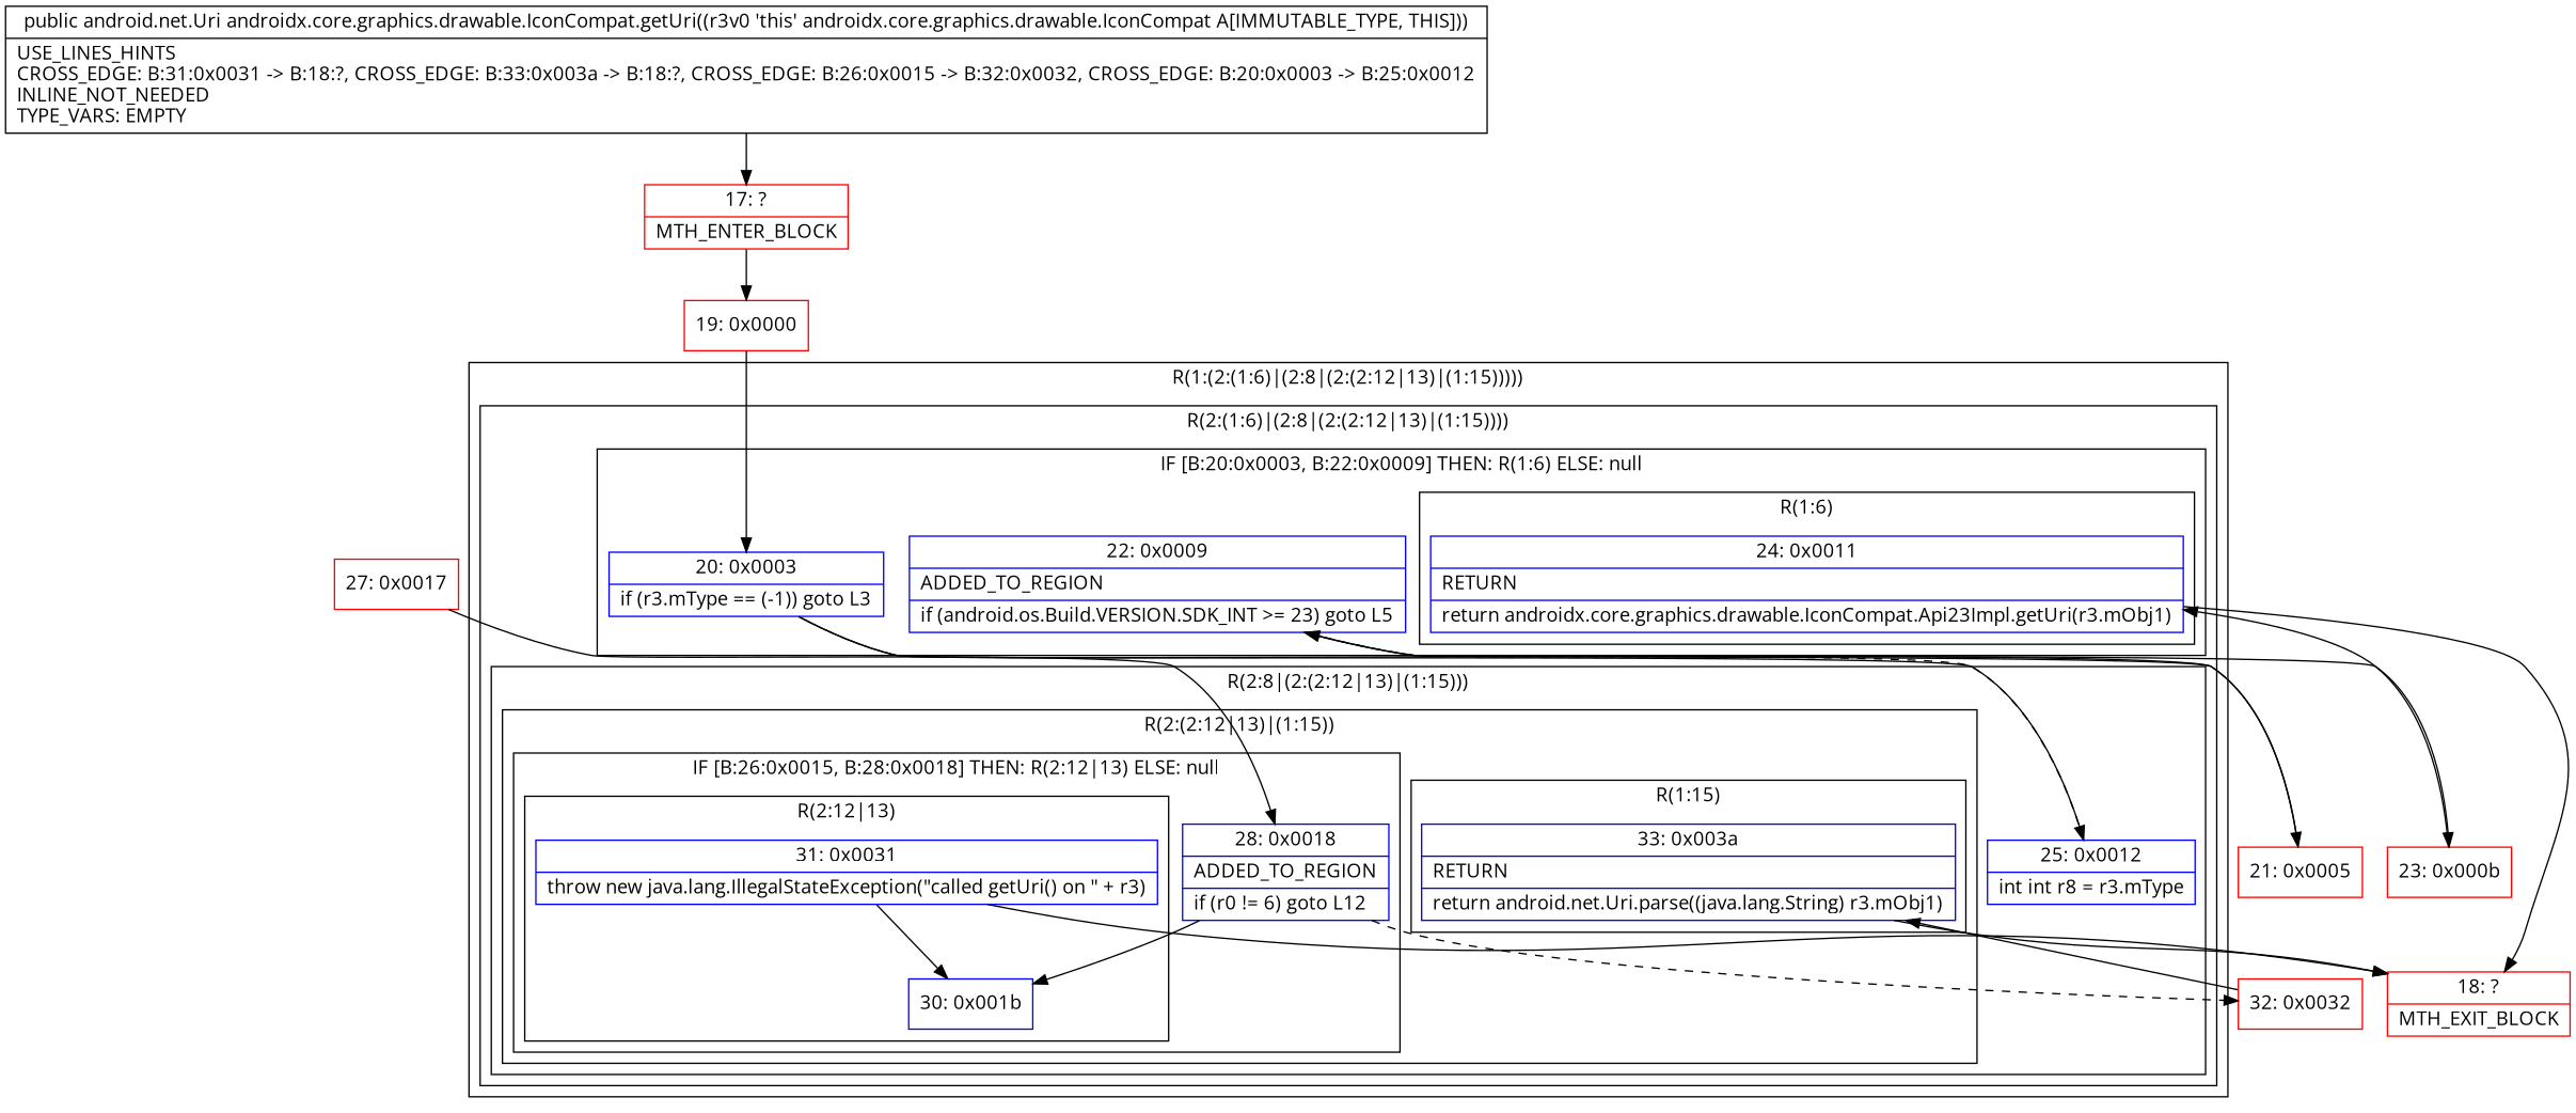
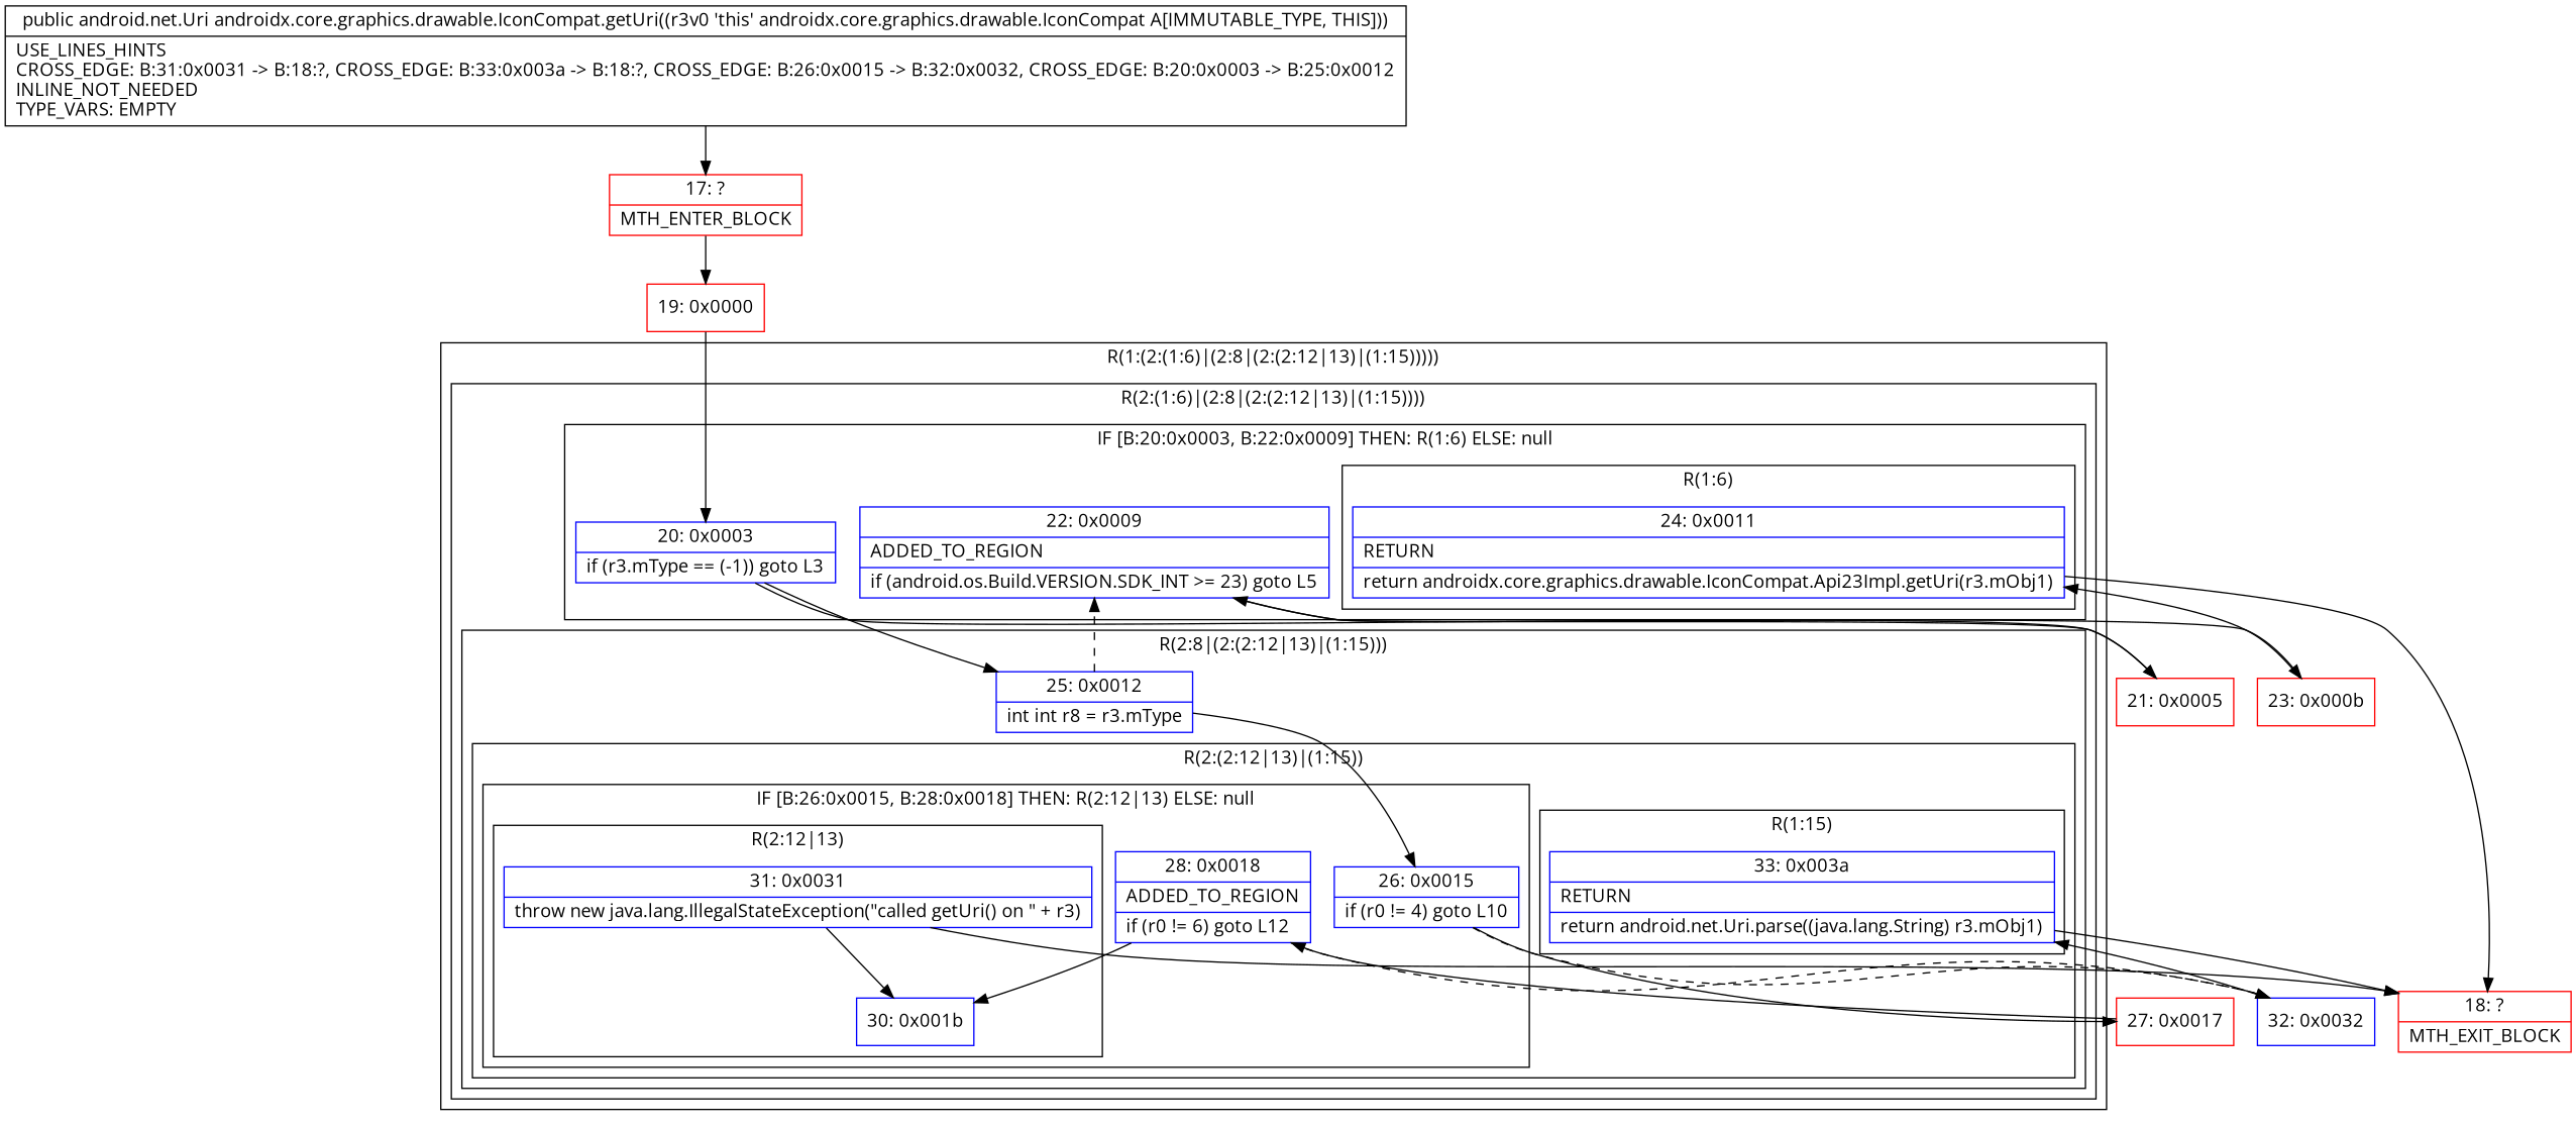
  digraph {
    fontname="Open Sans"
    node [color=blue fontname="Open Sans" shape=record]
    edge [fontname="Open Sans"]
    n1 [label="{24\:\ 0x0011|RETURN\l|return androidx.core.graphics.drawable.IconCompat.Api23Impl.getUri(r3.mObj1)\l}"]
    n2 [label="{20\:\ 0x0003|if (r3.mType == (\-1)) goto L3\l}"]
    n3 [label="{22\:\ 0x0009|ADDED_TO_REGION\l|if (android.os.Build.VERSION.SDK_INT \>= 23) goto L5\l}"]
    n4 [label="{30\:\ 0x001b}"]
    n5 [label="{31\:\ 0x0031|throw new java.lang.IllegalStateException(\"called getUri() on \" + r3)\l}"]
+   n6 [label="{26\:\ 0x0015|if (r0 != 4) goto L10\l}"]
    n7 [label="{28\:\ 0x0018|ADDED_TO_REGION\l|if (r0 != 6) goto L12\l}"]
    n8 [label="{33\:\ 0x003a|RETURN\l|return android.net.Uri.parse((java.lang.String) r3.mObj1)\l}"]
    n9 [label="{25\:\ 0x0012|int int r8 = r3.mType\l}"]
    n10 [color=red label="{18\:\ ?|MTH_EXIT_BLOCK\l}"]
    n11 [color=red label="{21\:\ 0x0005}"]
    n12 [color=red label="{23\:\ 0x000b}"]
    n13 [color=red label="{27\:\ 0x0017}"]
-   n14 [color=red label="{32\:\ 0x0032}"]
+   n14 [label="{32\:\ 0x0032}"]
    n15 [color=red label="{17\:\ ?|MTH_ENTER_BLOCK\l}"]
    n16 [color=red label="{19\:\ 0x0000}"]
    n17 [label="{public android.net.Uri androidx.core.graphics.drawable.IconCompat.getUri((r3v0 'this' androidx.core.graphics.drawable.IconCompat A[IMMUTABLE_TYPE, THIS]))  | USE_LINES_HINTS\lCROSS_EDGE: B:31:0x0031 \-\> B:18:?, CROSS_EDGE: B:33:0x003a \-\> B:18:?, CROSS_EDGE: B:26:0x0015 \-\> B:32:0x0032, CROSS_EDGE: B:20:0x0003 \-\> B:25:0x0012\lINLINE_NOT_NEEDED\lTYPE_VARS: EMPTY\l}" color=""]
    subgraph cluster_1 {
      label="R(1:(2:(1:6)|(2:8|(2:(2:12|13)|(1:15)))))"
      subgraph cluster_2 {
        label="R(2:(1:6)|(2:8|(2:(2:12|13)|(1:15))))"
        subgraph cluster_3 {
          label="IF [B:20:0x0003, B:22:0x0009] THEN: R(1:6) ELSE: null"
          n2
          n3
          subgraph cluster_4 {
            label="R(1:6)"
            n1
          }
        }
        subgraph cluster_5 {
          label="R(2:8|(2:(2:12|13)|(1:15)))"
          n9
          subgraph cluster_6 {
            label="R(2:(2:12|13)|(1:15))"
            subgraph cluster_7 {
              label="IF [B:26:0x0015, B:28:0x0018] THEN: R(2:12|13) ELSE: null"
+             n6
              n7
              subgraph cluster_8 {
                label="R(2:12|13)"
                n4
                n5
              }
            }
            subgraph cluster_9 {
              label="R(1:15)"
              n8
            }
          }
        }
      }
    }
    n1 -> n10
    n2 -> n9 [style=solid]
    n2 -> n11
    n3 -> n12
    n5 -> n4
    n5 -> n10
+   n6 -> n13
+   n6 -> n14 [style=dashed]
    n7 -> n4
    n7 -> n14 [style=dashed]
    n8 -> n10
    n9 -> n3 [style=dashed]
+   n9 -> n6
    n11 -> n3
    n12 -> n1
    n13 -> n7
    n14 -> n8
    n15 -> n16
    n16 -> n2
    n17 -> n15
  }
